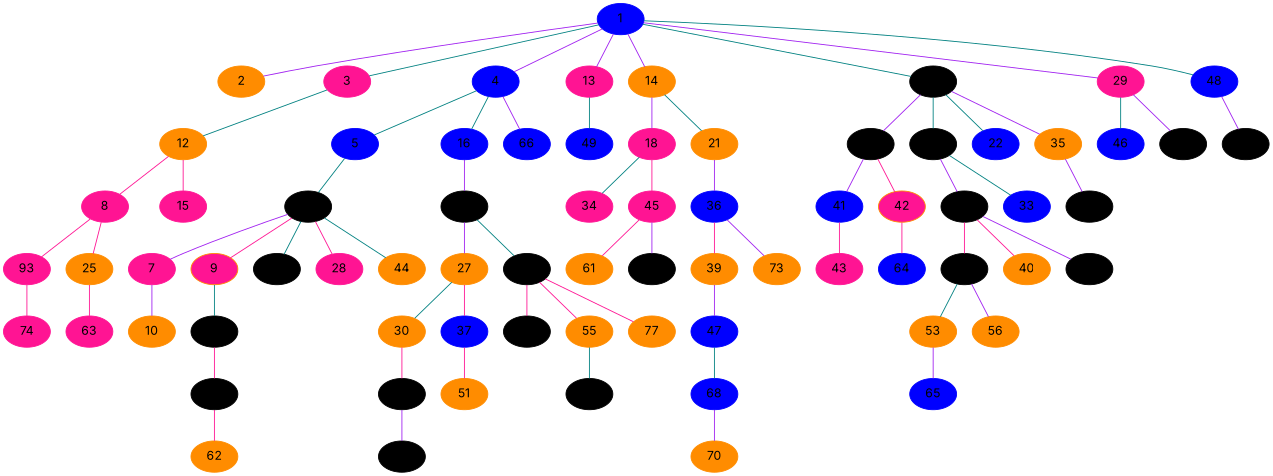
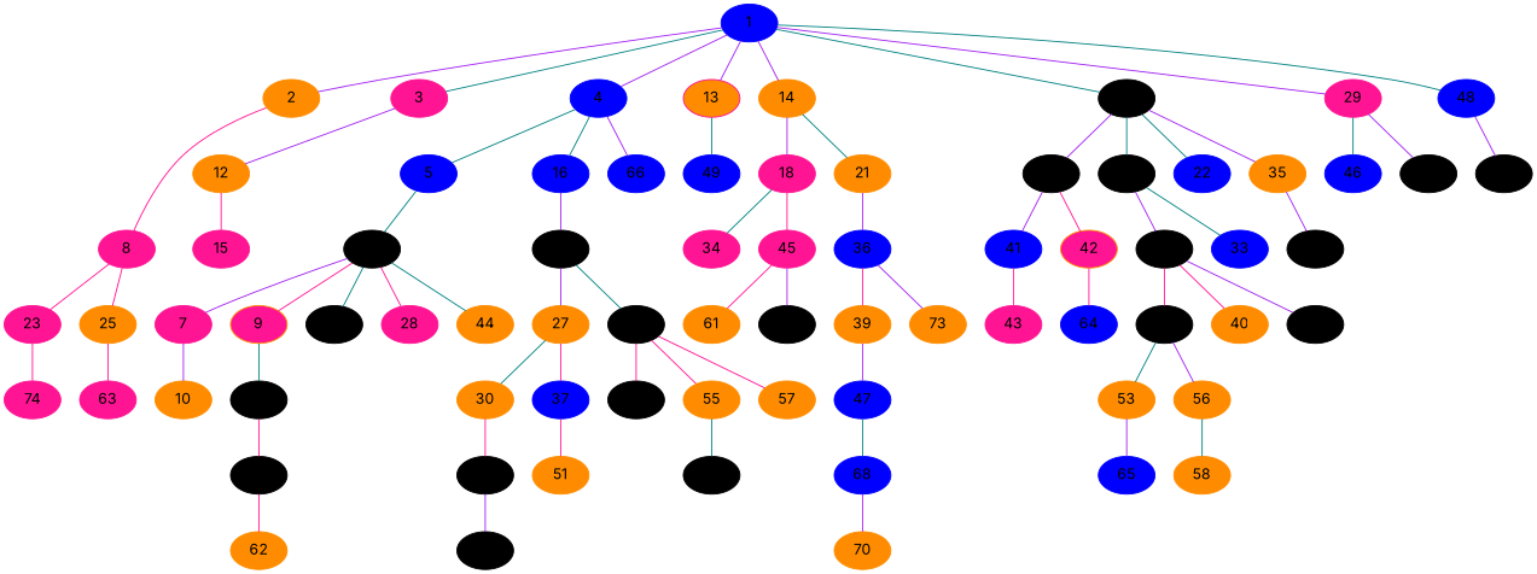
  graph {
    fontname=Inter
    node [color=darkorange fontname=Inter style=filled]
    edge [color=purple fontname=Inter]
    1 [color=blue]
    2
    3 [color=deeppink]
    4 [color=blue]
-   13 [color=deeppink]
+   13 [color=deeppink fillcolor=darkorange]
    14
    17 [color=black]
    29 [color=deeppink]
    48 [color=blue]
    8 [color=deeppink]
    12
    5 [color=blue]
    16 [color=blue]
    66 [color=blue]
    49 [color=blue]
    18 [color=deeppink]
    21
    19 [color=black]
    20 [color=black]
    22 [color=blue]
    35
    46 [color=blue]
    60 [color=black]
    67 [color=black]
-   23 [color=deeppink label=93]
+   23 [color=deeppink]
    25
    15 [color=deeppink]
    6 [color=black]
    24 [color=black]
    7 [color=deeppink]
    9 [fillcolor=deeppink]
    26 [color=black]
    28 [color=deeppink]
    44
    10
    11 [color=black]
    74 [color=deeppink]
    63 [color=deeppink]
    54 [color=black]
    62
    34 [color=deeppink]
    45 [color=deeppink]
    36 [color=blue]
    27
    50 [color=black]
    41 [color=blue]
    42 [fillcolor=deeppink]
    31 [color=black]
    33 [color=blue]
    71 [color=black]
    61
    69 [color=black]
    43 [color=deeppink]
    64 [color=blue]
    38 [color=black]
    40
    72 [color=black]
    39
    73
    30
    37 [color=blue]
    52 [color=black]
    55
-   57 [label=77]
+   57
    32 [color=black]
    51
    75 [color=black]
    53
    56
    47 [color=blue]
    65 [color=blue]
+   58
    68 [color=blue]
    70
    59 [color=black]
    1 -- 2
    1 -- 3 [color=teal]
    1 -- 4
    1 -- 13
    1 -- 14
    1 -- 17 [color=teal]
    1 -- 29
    1 -- 48 [color=teal]
-   12 -- 8 [color=deeppink]
-   3 -- 12 [color=teal]
+   2 -- 8 [color=deeppink]
+   3 -- 12
    4 -- 5 [color=teal]
    4 -- 16 [color=teal]
    4 -- 66
    13 -- 49 [color=teal]
    14 -- 18
    14 -- 21 [color=teal]
    17 -- 19
    17 -- 20 [color=teal]
    17 -- 22 [color=teal]
    17 -- 35
    29 -- 46 [color=teal]
    29 -- 60
    48 -- 67
    8 -- 23 [color=deeppink]
    8 -- 25 [color=deeppink]
    12 -- 15 [color=deeppink]
    5 -- 6 [color=teal]
    16 -- 24
    18 -- 34 [color=teal]
    18 -- 45 [color=deeppink]
    21 -- 36
    19 -- 41
    19 -- 42 [color=deeppink]
    20 -- 31
    20 -- 33 [color=teal]
    35 -- 71
    23 -- 74 [color=deeppink]
    25 -- 63 [color=deeppink]
    6 -- 7
    6 -- 9 [color=deeppink]
    6 -- 26 [color=teal]
    6 -- 28 [color=deeppink]
    6 -- 44 [color=teal]
    24 -- 27
    24 -- 50 [color=teal]
    7 -- 10
    9 -- 11 [color=teal]
    11 -- 54 [color=deeppink]
    54 -- 62 [color=deeppink]
    45 -- 61 [color=deeppink]
    45 -- 69
    36 -- 39 [color=deeppink]
    36 -- 73
    27 -- 30 [color=teal]
    27 -- 37 [color=deeppink]
    50 -- 52 [color=deeppink]
    50 -- 55 [color=deeppink]
    50 -- 57 [color=deeppink]
    41 -- 43 [color=deeppink]
    42 -- 64 [color=deeppink]
    31 -- 38 [color=deeppink]
    31 -- 40 [color=deeppink]
    31 -- 72
    38 -- 53 [color=teal]
    38 -- 56
    39 -- 47
    30 -- 32 [color=deeppink]
    37 -- 51 [color=deeppink]
    55 -- 59 [color=teal]
    32 -- 75
    53 -- 65
+   56 -- 58 [color=teal]
    47 -- 68 [color=teal]
    68 -- 70
  }
